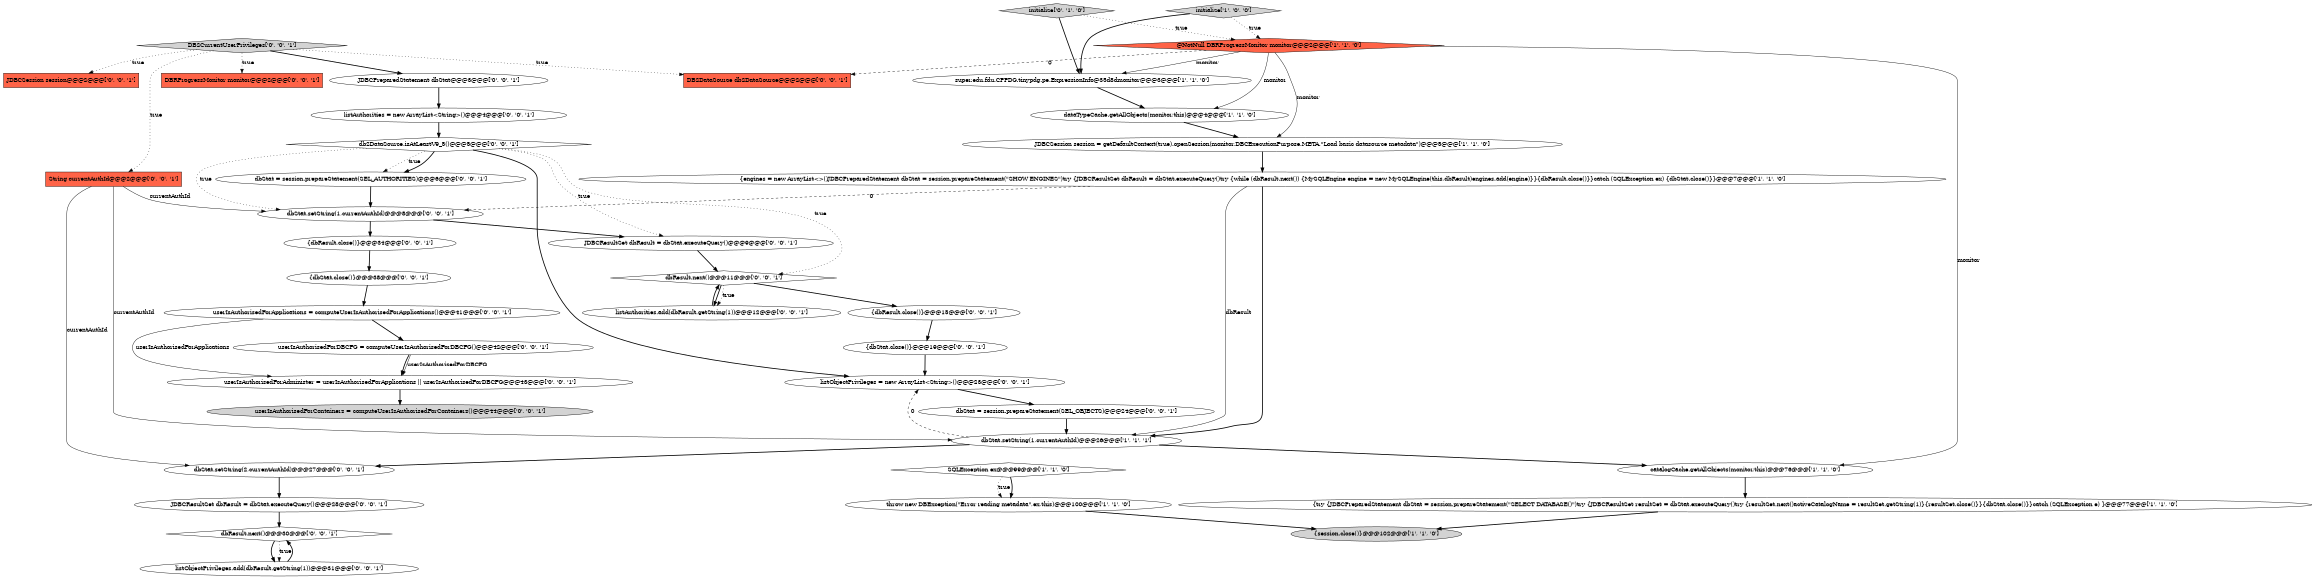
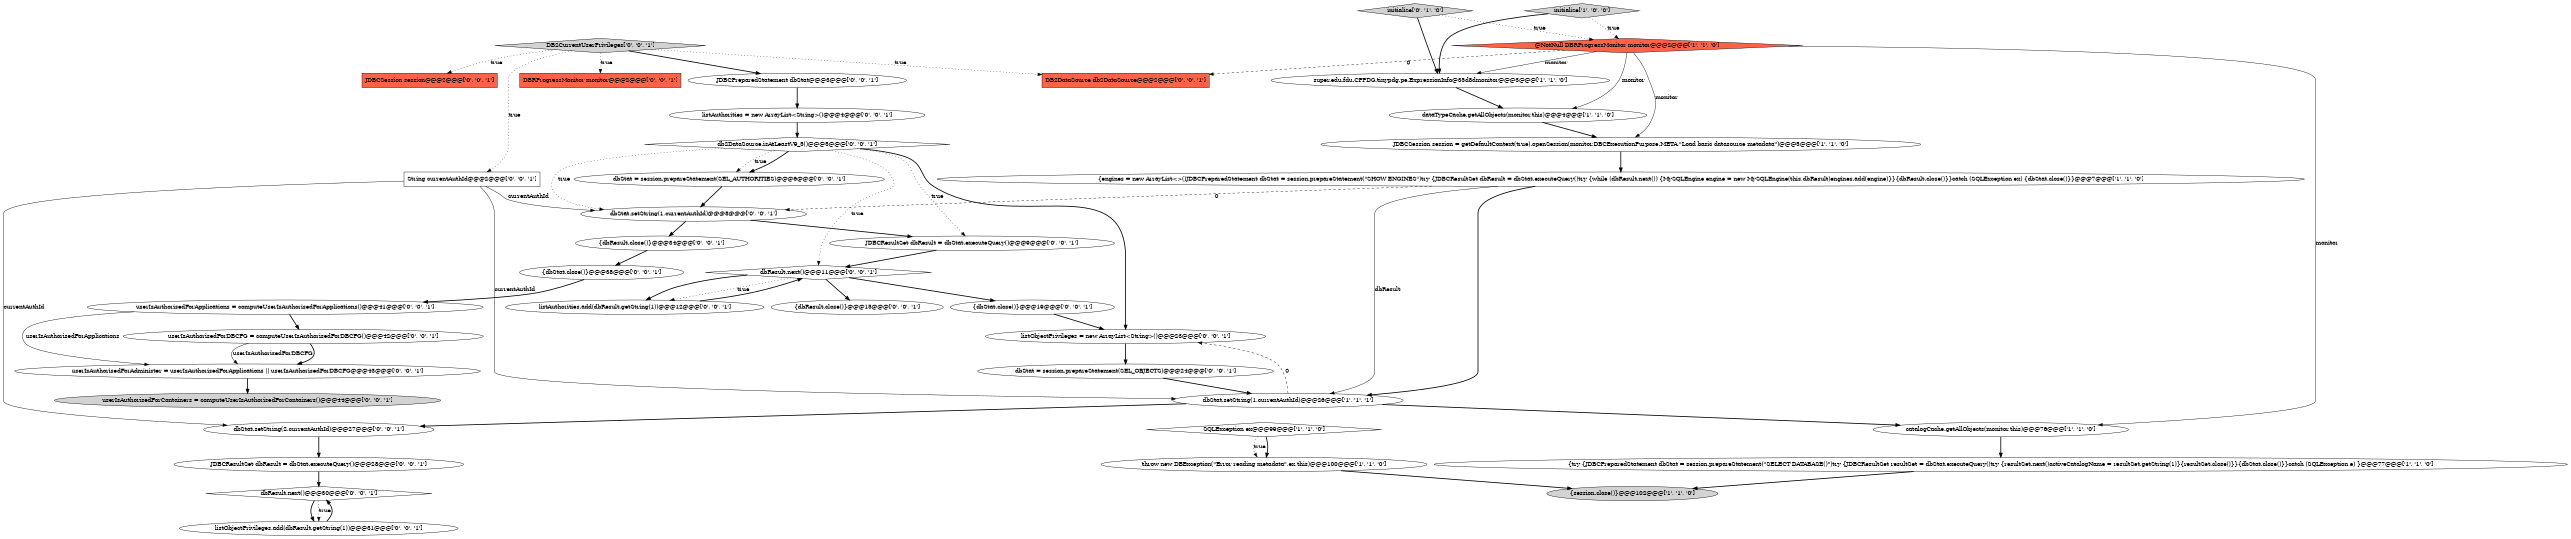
  digraph {
    node [fillcolor=white shape=ellipse style=filled]
    edge [style=bold]
    n1 [fillcolor=tomato label="@NotNull DBRProgressMonitor monitor@@@2@@@['1', '1', '0']" shape=diamond]
    n2 [fillcolor=tomato label="DB2DataSource db2DataSource@@@2@@@['0', '0', '1']" shape=box]
    n3 [label="catalogCache.getAllObjects(monitor,this)@@@76@@@['1', '1', '0']"]
    n4 [label="JDBCSession session = getDefaultContext(true).openSession(monitor,DBCExecutionPurpose.META,\"Load basic datasource metadata\")@@@5@@@['1', '1', '0']"]
    n5 [label="dataTypeCache.getAllObjects(monitor,this)@@@4@@@['1', '1', '0']"]
    n6 [label="super.edu.fdu.CPPDG.tinypdg.pe.ExpressionInfo@35d8dmonitor@@@3@@@['1', '1', '0']"]
    n7 [label="{try {JDBCPreparedStatement dbStat = session.prepareStatement(\"SELECT DATABASE()\")try {JDBCResultSet resultSet = dbStat.executeQuery()try {resultSet.next()activeCatalogName = resultSet.getString(1)}{resultSet.close()}}{dbStat.close()}}catch (SQLException e) }@@@77@@@['1', '1', '0']"]
    n8 [label="{engines = new ArrayList<>()JDBCPreparedStatement dbStat = session.prepareStatement(\"SHOW ENGINES\")try {JDBCResultSet dbResult = dbStat.executeQuery()try {while (dbResult.next()) {MySQLEngine engine = new MySQLEngine(this,dbResult)engines.add(engine)}}{dbResult.close()}}catch (SQLException ex) {dbStat.close()}}@@@7@@@['1', '1', '0']"]
    n9 [label="db2DataSource.isAtLeastV9_5()@@@5@@@['0', '0', '1']" shape=diamond]
    n10 [label="dbStat = session.prepareStatement(SEL_AUTHORITIES)@@@6@@@['0', '0', '1']"]
    n11 [label="dbResult.next()@@@11@@@['0', '0', '1']" shape=diamond]
    n12 [label="dbStat.setString(1,currentAuthId)@@@8@@@['0', '0', '1']"]
    n13 [label="listObjectPrivileges = new ArrayList<String>()@@@23@@@['0', '0', '1']"]
    n14 [label="JDBCResultSet dbResult = dbStat.executeQuery()@@@9@@@['0', '0', '1']"]
    n15 [label="{dbResult.close()}@@@15@@@['0', '0', '1']"]
    n16 [label="listAuthorities.add(dbResult.getString(1))@@@12@@@['0', '0', '1']"]
    n17 [label="{dbResult.close()}@@@34@@@['0', '0', '1']"]
    n18 [label="dbStat = session.prepareStatement(SEL_OBJECTS)@@@24@@@['0', '0', '1']"]
    n19 [label="{dbStat.close()}@@@19@@@['0', '0', '1']"]
    n20 [fillcolor=lightgray label="initialize['0', '1', '0']" shape=diamond]
    n21 [label="SQLException ex@@@99@@@['1', '1', '0']" shape=diamond]
    n22 [label="throw new DBException(\"Error reading metadata\",ex,this)@@@100@@@['1', '1', '0']"]
    n23 [fillcolor=lightgray label="{session.close()}@@@102@@@['1', '1', '0']"]
    n24 [fillcolor=lightgray label="DB2CurrentUserPrivileges['0', '0', '1']" shape=diamond]
    n25 [label="JDBCPreparedStatement dbStat@@@3@@@['0', '0', '1']"]
    n26 [fillcolor=tomato label="JDBCSession session@@@2@@@['0', '0', '1']" shape=box]
-   n27 [fillcolor=tomato label="String currentAuthId@@@2@@@['0', '0', '1']" shape=box]
+   n27 [label="String currentAuthId@@@2@@@['0', '0', '1']" shape=box]
    n28 [fillcolor=tomato label="DBRProgressMonitor monitor@@@2@@@['0', '0', '1']" shape=box]
    n29 [label="listAuthorities = new ArrayList<String>()@@@4@@@['0', '0', '1']"]
    n30 [label="dbStat.setString(1,currentAuthId)@@@26@@@['1', '1', '1']"]
    n31 [label="dbStat.setString(2,currentAuthId)@@@27@@@['0', '0', '1']"]
    n32 [fillcolor=lightgray label="userIsAuthorisedForContainers = computeUserIsAuthorisedForContainers()@@@44@@@['0', '0', '1']"]
    n33 [fillcolor=lightgray label="initialize['1', '0', '0']" shape=diamond]
    n34 [label="JDBCResultSet dbResult = dbStat.executeQuery()@@@28@@@['0', '0', '1']"]
    n35 [label="dbResult.next()@@@30@@@['0', '0', '1']" shape=diamond]
    n36 [label="userIsAuthorisedForApplications = computeUserIsAuthorisedForApplications()@@@41@@@['0', '0', '1']"]
    n37 [label="userIsAuthorisedForAdminister = userIsAuthorisedForApplications || userIsAuthorisedForDBCFG@@@43@@@['0', '0', '1']"]
    n38 [label="userIsAuthorisedForDBCFG = computeUserIsAuthorisedForDBCFG()@@@42@@@['0', '0', '1']"]
    n39 [label="listObjectPrivileges.add(dbResult.getString(1))@@@31@@@['0', '0', '1']"]
    n40 [label="{dbStat.close()}@@@38@@@['0', '0', '1']"]
    n1 -> n2 [label=0 style=dashed]
    n1 -> n3 [label=monitor style=solid]
    n1 -> n4 [label=monitor style=solid]
    n1 -> n5 [label=monitor style=solid]
    n1 -> n6 [label=monitor style=solid]
    n3 -> n7
    n4 -> n8
    n5 -> n4
    n6 -> n5
    n7 -> n23
    n8 -> n12 [label=0 style=dashed]
    n8 -> n30
    n8 -> n30 [label=dbResult style=solid]
    n9 -> n10 [label=true style=dotted]
    n9 -> n10
    n9 -> n11 [label=true style=dotted]
    n9 -> n12 [label=true style=dotted]
    n9 -> n13
    n9 -> n14 [label=true style=dotted]
    n10 -> n12
    n11 -> n15
    n11 -> n16
    n11 -> n16 [label=true style=dotted]
    n12 -> n14
    n12 -> n17
    n13 -> n18
    n14 -> n11
-   n15 -> n19
+   n11 -> n19
    n16 -> n11
    n17 -> n40
    n18 -> n30
    n19 -> n13
    n20 -> n1 [label=true style=dotted]
    n20 -> n6
    n21 -> n22
    n21 -> n22 [label=true style=dotted]
    n22 -> n23
    n24 -> n2 [label=true style=dotted]
    n24 -> n25
    n24 -> n26 [label=true style=dotted]
    n24 -> n27 [label=true style=dotted]
    n24 -> n28 [label=true style=dotted]
    n25 -> n29
    n27 -> n12 [label=currentAuthId style=solid]
    n27 -> n30 [label=currentAuthId style=solid]
    n27 -> n31 [label=currentAuthId style=solid]
    n29 -> n9
    n30 -> n3
    n30 -> n13 [label=0 style=dashed]
    n30 -> n31
    n31 -> n34
    n33 -> n1 [label=true style=dotted]
    n33 -> n6
    n34 -> n35
    n35 -> n39
    n35 -> n39 [label=true style=dotted]
    n36 -> n37 [label=userIsAuthorisedForApplications style=solid]
    n36 -> n38
    n37 -> n32
    n38 -> n37 [label=userIsAuthorisedForDBCFG style=solid]
    n38 -> n37
    n39 -> n35
    n40 -> n36
  }
